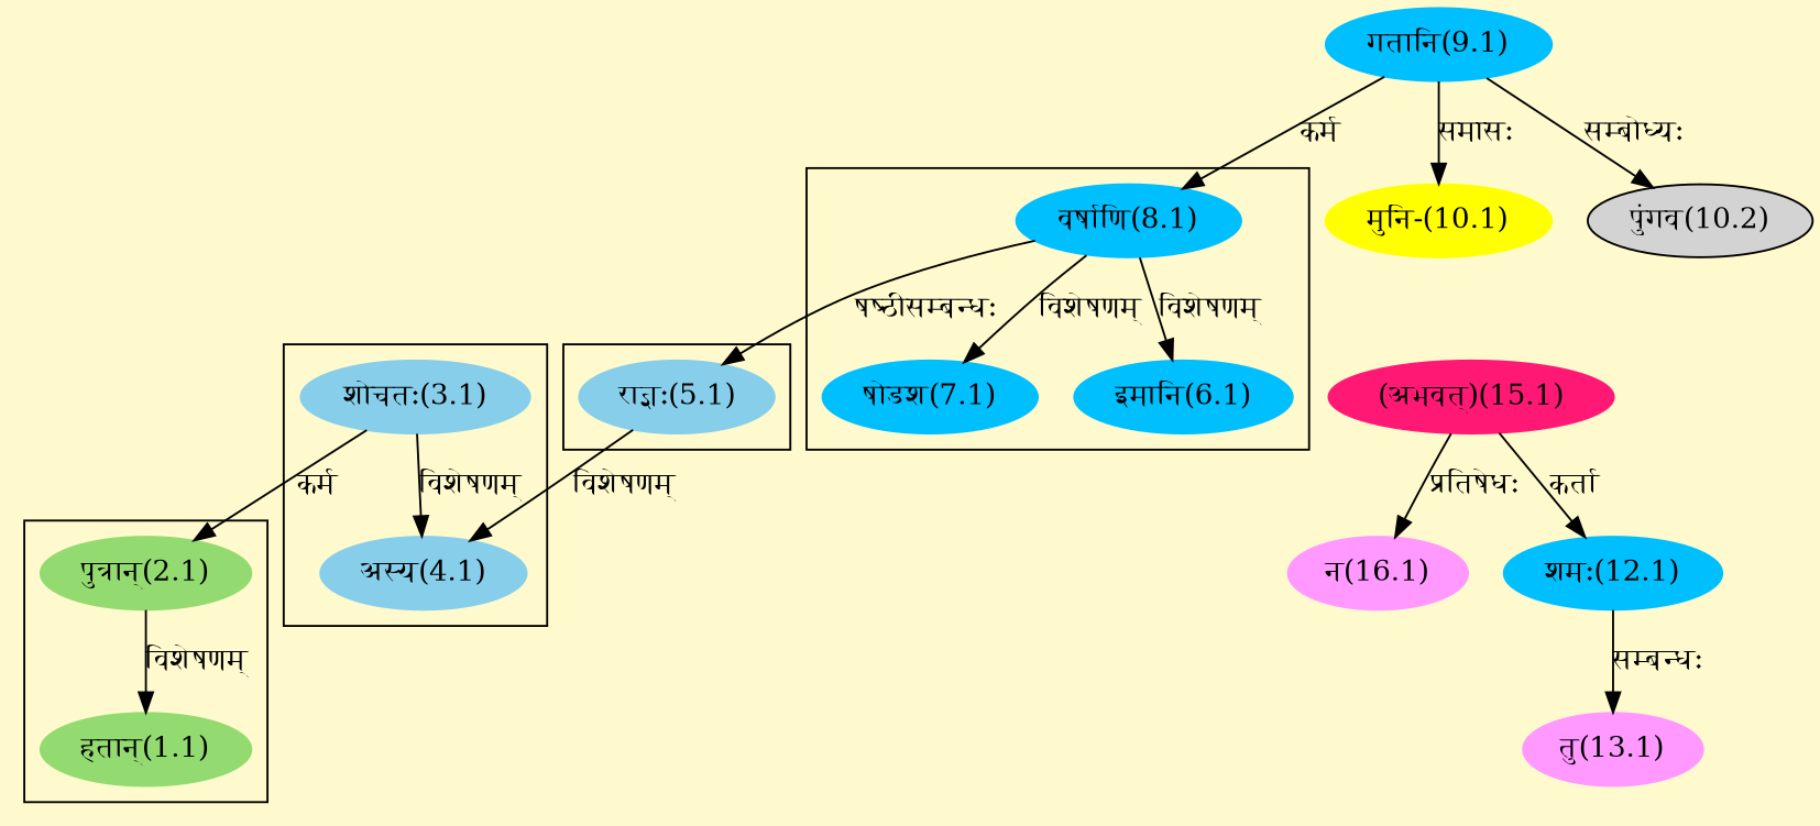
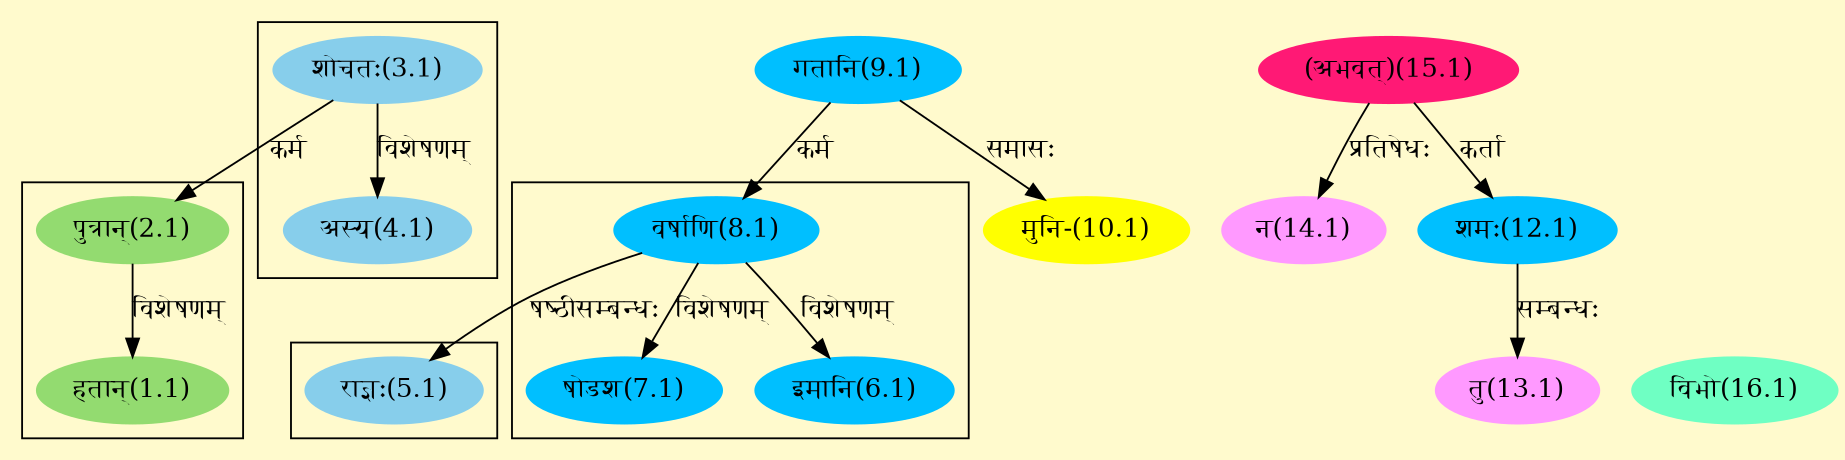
  digraph {
    bgcolor=lemonchiffon1
    compound=true
    rankdir=BT
    node [color="#00BFFF" style=filled]
    edge [dir=back]
    n1 [color="#93DB70" label="हतान्(1.1)"]
    n2 [color="#93DB70" label="पुत्रान्(2.1)"]
    n3 [color="#87CEEB" label="शोचतः(3.1)"]
    n4 [color="#87CEEB" label="अस्य(4.1)"]
    n5 [color="#87CEEB" label="राज्ञः(5.1)"]
    n6 [label="इमानि(6.1)"]
    n7 [label="वर्षाणि(8.1)"]
    n8 [label="षोडश(7.1)"]
    n9 [label="गतानि(9.1)"]
    n10 [color="#FFFF00" label="मुनि-(10.1)"]
-   n11 [label="पुंगव(10.2)" color=""]
    n12 [label="शमः(12.1)"]
    n13 [color="#FF1975" label="(अभवत्)(15.1)"]
    n14 [color="#FF99FF" label="तु(13.1)"]
-   n15 [color="#FF99FF" label="न(16.1)"]
+   n15 [color="#FF99FF" label="न(14.1)"]
+   n16 [color="#6FFFC3" label="विभो(16.1)"]
    subgraph cluster_1 {
      n1
      n2
    }
    subgraph cluster_2 {
      n3
      n4
    }
    subgraph cluster_3 {
      n5
    }
    subgraph cluster_4 {
      n6
      n7
      n8
    }
    n1 -> n2 [label="विशेषणम्"]
    n2 -> n3 [label="कर्म"]
    n4 -> n3 [label="विशेषणम्"]
-   n4 -> n5 [label="विशेषणम्"]
    n5 -> n7 [label="षष्ठीसम्बन्धः"]
    n6 -> n7 [label="विशेषणम्"]
    n7 -> n9 [label="कर्म"]
    n8 -> n7 [label="विशेषणम्"]
    n10 -> n9 [label="समासः"]
-   n11 -> n9 [label="सम्बोध्यः"]
    n12 -> n13 [label="कर्ता"]
    n14 -> n12 [label="सम्बन्धः"]
    n15 -> n13 [label="प्रतिषेधः"]
  }
